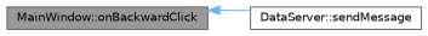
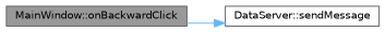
  digraph {
    rankdir=LR
    node [fontname=Helvetica fontsize=10 shape=box style=filled]
    n1 [color=gray40 fillcolor=grey60 fontcolor=black height=0.2 label="MainWindow::onBackwardClick" width=0.4]
    n2 [color=grey40 fillcolor=white height=0.2 label="DataServer::sendMessage" width=0.4]
-   n2 -> n1 [color=steelblue1 fontname=Helvetica fontsize=10 labelfontname=Helvetica labelfontsize=10 style=solid]
+   n1 -> n2 [color=steelblue1 fontname=Helvetica fontsize=10 labelfontname=Helvetica labelfontsize=10 style=solid]
  }
